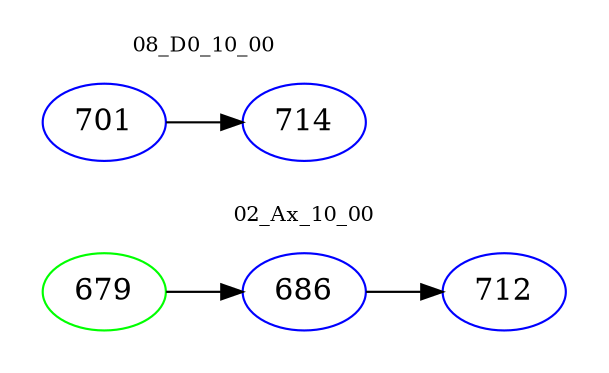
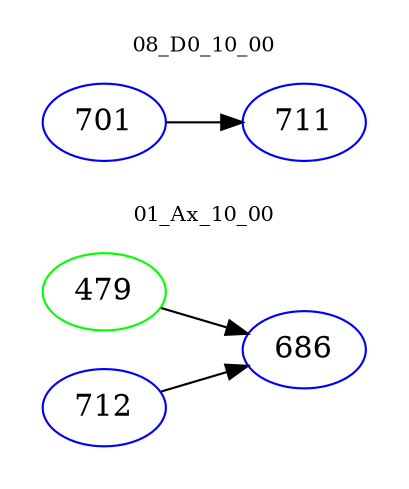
  digraph {
    rankdir=LR
    node [color=blue]
    edge [color=black]
-   n1 [color=green label=679]
+   n1 [color=green label=479]
    n2 [label=686]
    n3 [label=712]
    n4 [label=701]
-   n5 [label=714]
+   n5 [label=711]
    subgraph cluster_1 {
      color=white
      fontsize=10
-     label="02_Ax_10_00"
+     label="01_Ax_10_00"
      n1
      n2
      n3
    }
    subgraph cluster_2 {
      color=white
      fontsize=10
      label="08_D0_10_00"
      n4
      n5
    }
    n1 -> n2
-   n2 -> n3
+   n3 -> n2
    n4 -> n5
  }
